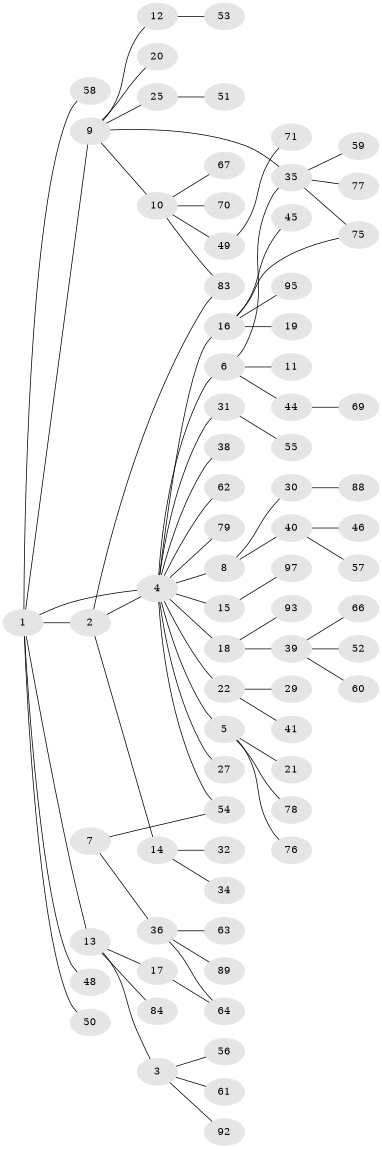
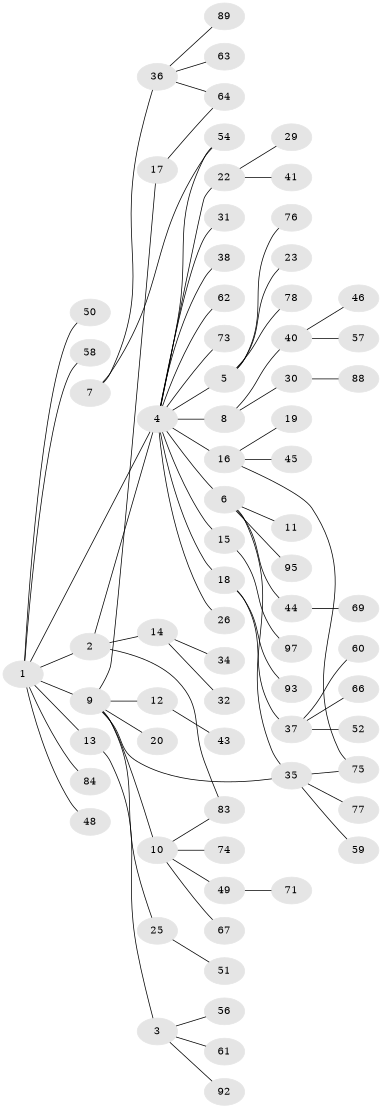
  graph {
    rankdir=LR
    node [color=gray90 style=filled]
    1
    2
    4
    9
    13
    n6 [label=84]
    48
    50
    58
    14
    n11 [label=83]
    n12 [label=92]
    3
    56
    61
    5
    6
    8
    15
    16
    18
    22
-   27
+   27 [label=26]
    31
    38
    62
-   73 [label=79]
+   73
    54
    35
    10
    12
    17
    20
    25
    32
    34
-   21
+   21 [label=23]
    n38 [label=78]
    76
    11
    44
    7
    36
    30
    40
    n46 [label=97]
    19
    45
    n49 [label=95]
    75
    n51 [label=93]
-   37 [label=39]
+   37
    29
    41
-   55
    59
    77
    69
    64
    n60 [label=89]
    63
    n62 [label=88]
    46
    57
    49
    67
-   70
-   53
+   70 [label=74]
+   53 [label=43]
    51
    71
    52
    60
    66
    1 -- 2
    1 -- 4
    1 -- 9
    1 -- 13
-   13 -- n6
+   1 -- n6
    1 -- 48
    1 -- 50
    1 -- 58
    2 -- 4
    2 -- 14
    2 -- n11
    4 -- 5
    4 -- 6
    4 -- 8
    4 -- 15
    4 -- 16
    4 -- 18
    4 -- 22
    4 -- 27
    4 -- 31
    4 -- 38
    4 -- 62
    4 -- 73
    4 -- 54
    9 -- 35
    9 -- 10
    9 -- 12
-   13 -- 17
+   9 -- 17
    9 -- 20
    9 -- 25
    13 -- 3
    14 -- 32
    14 -- 34
    3 -- n12
    3 -- 56
    3 -- 61
    5 -- 21
    5 -- n38
    5 -- 76
    6 -- 35
    6 -- 11
    6 -- 44
    8 -- 30
    8 -- 40
    15 -- n46
    16 -- 19
    16 -- 45
-   16 -- n49
+   6 -- n49
    16 -- 75
    18 -- n51
    18 -- 37
    22 -- 29
    22 -- 41
-   31 -- 55
    35 -- 75
    35 -- 59
    35 -- 77
    10 -- n11
    10 -- 49
    10 -- 67
    10 -- 70
    12 -- 53
    17 -- 64
    25 -- 51
    44 -- 69
    7 -- 54
    7 -- 36
    36 -- 64
    36 -- n60
    36 -- 63
    30 -- n62
    40 -- 46
    40 -- 57
    37 -- 52
    37 -- 60
    37 -- 66
    49 -- 71
  }
